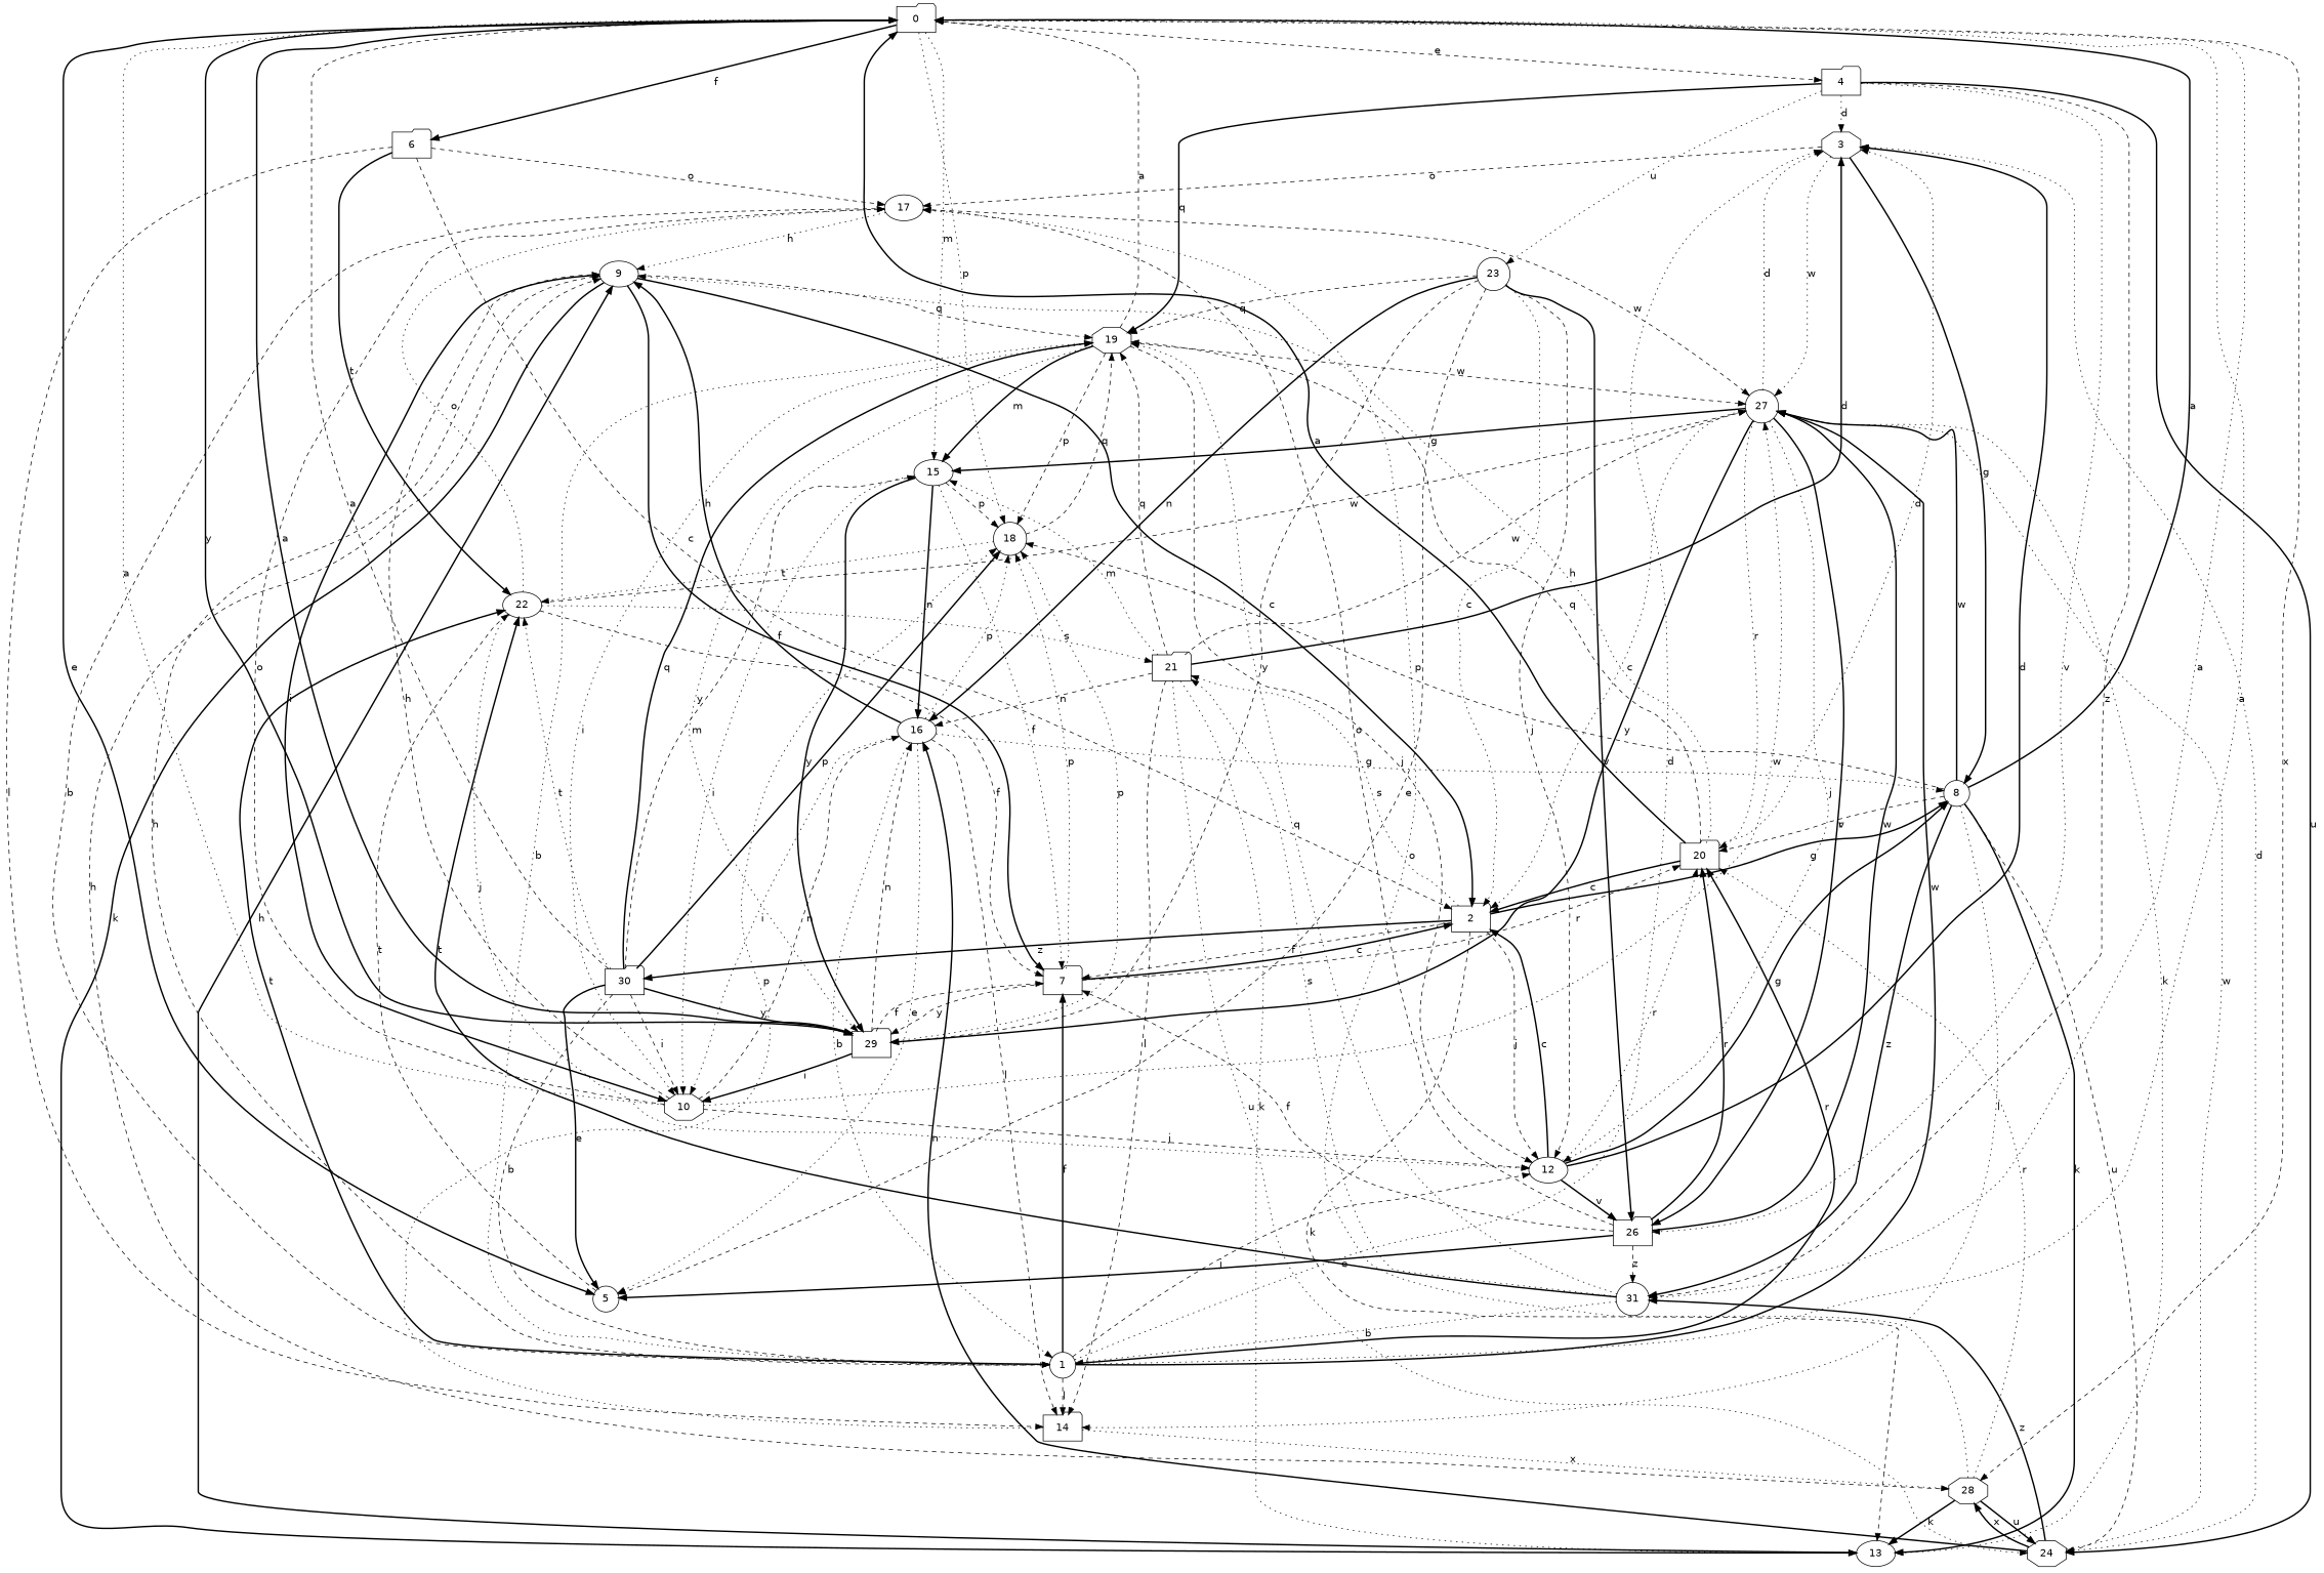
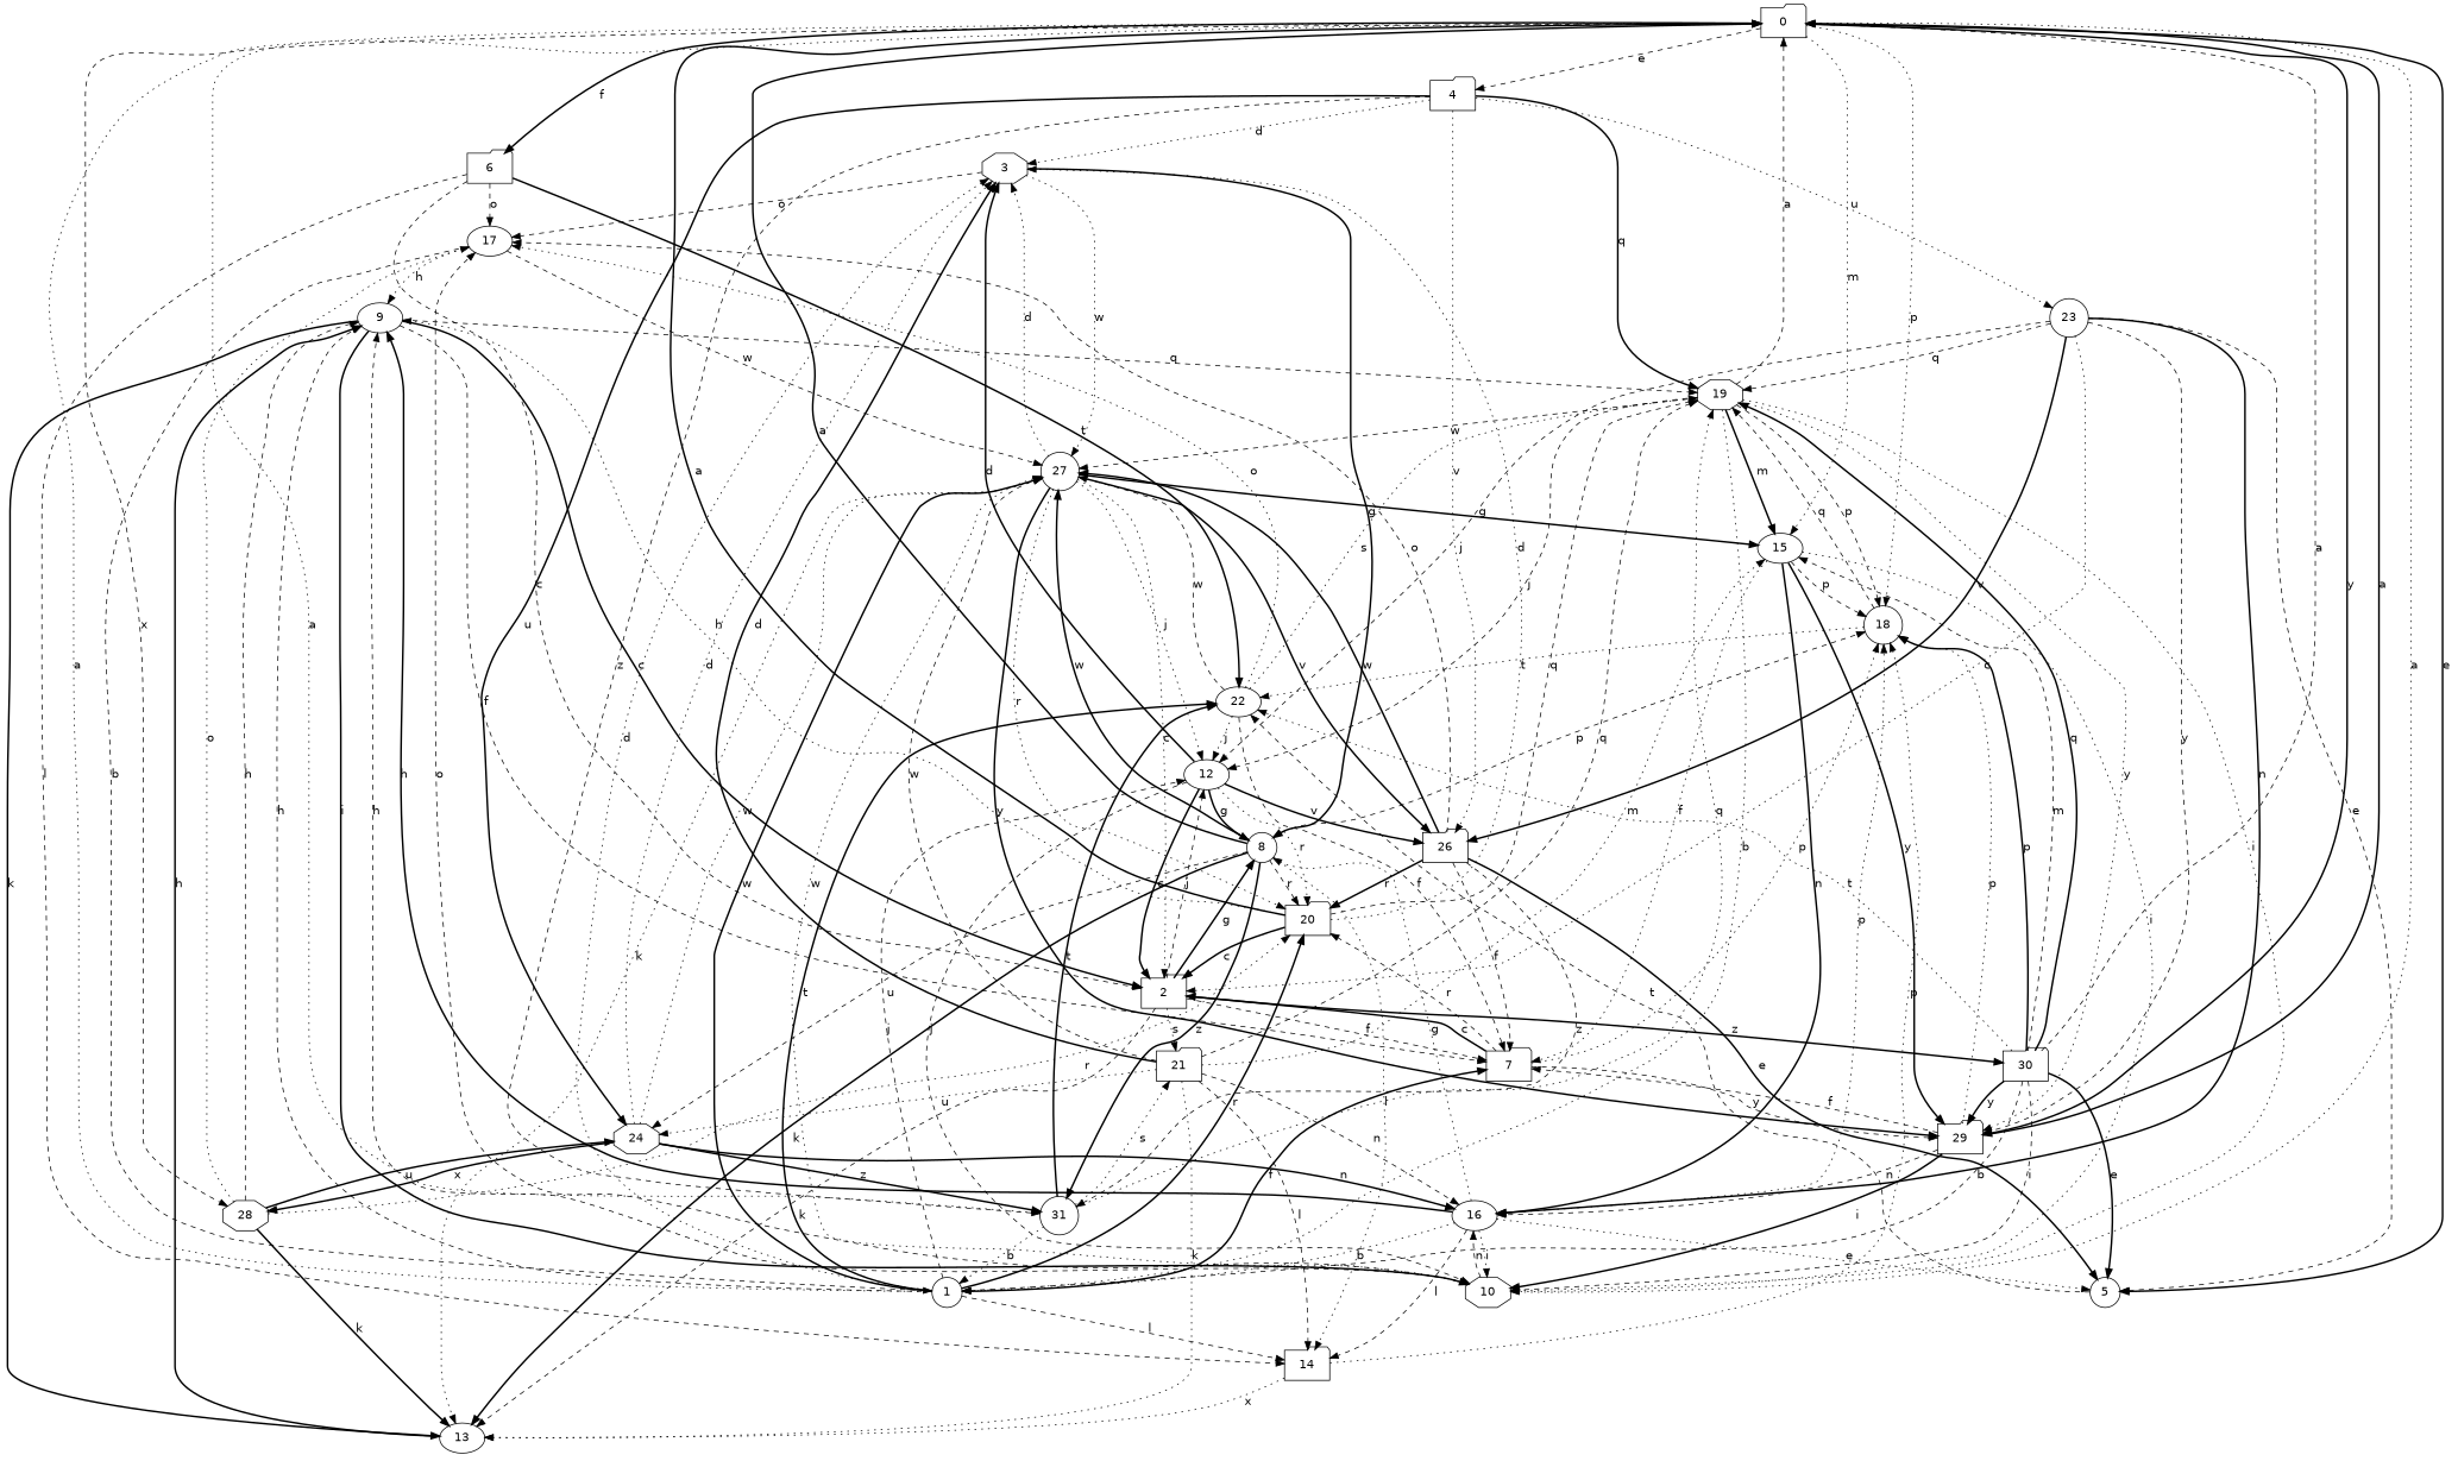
  strict digraph {
    fontname="DejaVu Sans"
    node [fontname="DejaVu Sans" shape=folder]
    edge [fontname="DejaVu Sans" style=dashed]
    0
    4
    5 [shape=circle]
    6
    15 [shape=ellipse]
    18 [shape=circle]
    28 [shape=octagon]
    29
    3 [shape=octagon]
    19 [shape=octagon]
    23 [shape=circle]
    24 [shape=octagon]
    26
    31 [shape=circle]
    22 [shape=ellipse]
    14
    2
    17 [shape=ellipse]
    7
    10 [shape=octagon]
    16 [shape=ellipse]
    9 [shape=ellipse]
    20
    13 [shape=ellipse]
    1 [shape=circle]
    12 [shape=ellipse]
    27 [shape=circle]
    8 [shape=circle]
    21
    30
    0 -> 4 [label=e]
    0 -> 5 [label=e style=bold]
    0 -> 6 [label=f style=bold]
    0 -> 15 [label=m style=dotted]
    0 -> 18 [label=p style=dotted]
    0 -> 28 [label=x]
    0 -> 29 [label=y style=bold]
    4 -> 3 [label=d style=dotted]
    4 -> 19 [label=q style=bold]
    4 -> 23 [label=u style=dotted]
    4 -> 24 [label=u style=bold]
    4 -> 26 [label=v style=dotted]
    4 -> 31 [label=z]
    5 -> 22 [label=t]
    6 -> 22 [label=t style=bold]
    6 -> 14 [label=l]
    6 -> 2 [label=c]
    6 -> 17 [label=o]
    15 -> 18 [label=p]
    15 -> 29 [label=y style=bold]
    15 -> 7 [label=f style=dotted]
    15 -> 10 [label=i style=dotted]
    15 -> 16 [label=n style=bold]
    18 -> 19 [label=q]
    18 -> 22 [label=t style=dotted]
    28 -> 24 [label=u style=bold]
    28 -> 17 [label=o style=dotted]
    28 -> 9 [label=h]
    28 -> 20 [label=r style=dotted]
    28 -> 13 [label=k style=bold]
    29 -> 0 [label=a style=bold]
    29 -> 18 [label=p style=dotted]
    29 -> 7 [label=f]
    29 -> 10 [label=i style=bold]
    29 -> 16 [label=n]
    3 -> 17 [label=o]
    3 -> 27 [label=w style=dotted]
    3 -> 8 [label=g style=bold]
    19 -> 0 [label=a]
    19 -> 15 [label=m style=bold]
    19 -> 18 [label=p]
    19 -> 29 [label=y style=dotted]
    19 -> 10 [label=i style=dotted]
    19 -> 1 [label=b style=dotted]
    19 -> 12 [label=j]
    19 -> 27 [label=w]
    23 -> 5 [label=e]
    23 -> 29 [label=y]
    23 -> 19 [label=q]
    23 -> 26 [label=v style=bold]
    23 -> 2 [label=c style=dotted]
    23 -> 16 [label=n style=bold]
    23 -> 12 [label=j]
    24 -> 28 [label=x style=bold]
    24 -> 3 [label=d style=dotted]
    24 -> 31 [label=z style=bold]
    24 -> 16 [label=n style=bold]
    24 -> 27 [label=w style=dotted]
    26 -> 5 [label=e style=bold]
    26 -> 31 [label=z]
    26 -> 17 [label=o]
    26 -> 7 [label=f]
    26 -> 20 [label=r style=bold]
    26 -> 27 [label=w style=bold]
    31 -> 0 [label=a style=dotted]
    31 -> 19 [label=q style=dotted]
    31 -> 22 [label=t style=bold]
    31 -> 1 [label=b style=dotted]
    31 -> 21 [label=s style=dotted]
    22 -> 17 [label=o style=dotted]
    22 -> 7 [label=f]
    22 -> 12 [label=j style=dotted]
    22 -> 27 [label=w]
-   22 -> 21 [label=s style=dotted]
+   22 -> 19 [label=s style=dotted]
    14 -> 18 [label=p style=dotted]
-   14 -> 28 [label=x style=dotted]
+   14 -> 13 [label=x style=dotted]
    2 -> 7 [label=f]
    2 -> 13 [label=k]
    2 -> 12 [label=j]
    2 -> 8 [label=g style=bold]
    2 -> 21 [label=s style=dotted]
    2 -> 30 [label=z style=bold]
    17 -> 9 [label=h style=dotted]
    17 -> 1 [label=b]
    17 -> 27 [label=w]
    7 -> 18 [label=p style=dotted]
    7 -> 29 [label=y]
    7 -> 2 [label=c style=bold]
    7 -> 20 [label=r]
    10 -> 0 [label=a style=dotted]
    10 -> 17 [label=o]
    10 -> 16 [label=n]
    10 -> 9 [label=h]
-   10 -> 12 [label=j]
+   12 -> 10 [label=j]
    10 -> 27 [label=w style=dotted]
    16 -> 5 [label=e style=dotted]
    16 -> 18 [label=p style=dotted]
    16 -> 14 [label=l]
    16 -> 10 [label=i style=dotted]
    16 -> 9 [label=h style=bold]
    16 -> 1 [label=b style=dotted]
    16 -> 8 [label=g style=dotted]
    9 -> 19 [label=q]
    9 -> 2 [label=c style=bold]
-   9 -> 7 [label=f style=bold]
+   9 -> 7 [label=f]
    9 -> 10 [label=i style=bold]
    9 -> 13 [label=k style=bold]
    20 -> 0 [label=a style=bold]
    20 -> 3 [label=d style=dotted]
    20 -> 19 [label=q]
    20 -> 2 [label=c style=bold]
    20 -> 9 [label=h style=dotted]
    13 -> 9 [label=h style=bold]
    1 -> 0 [label=a style=dotted]
    1 -> 3 [label=d style=dotted]
    1 -> 22 [label=t style=bold]
    1 -> 14 [label=l]
    1 -> 7 [label=f style=bold]
    1 -> 9 [label=h]
    1 -> 20 [label=r style=bold]
    1 -> 12 [label=j]
    1 -> 27 [label=w style=bold]
    12 -> 3 [label=d style=bold]
    12 -> 26 [label=v style=bold]
    12 -> 2 [label=c style=bold]
    12 -> 20 [label=r style=dotted]
    12 -> 8 [label=g style=bold]
    27 -> 15 [label=g style=bold]
    27 -> 29 [label=y style=bold]
    27 -> 3 [label=d style=dotted]
    27 -> 26 [label=v style=bold]
    27 -> 2 [label=c style=dotted]
    27 -> 20 [label=r style=dotted]
    27 -> 13 [label=k style=dotted]
    27 -> 12 [label=j style=dotted]
    8 -> 0 [label=a style=bold]
    8 -> 18 [label=p]
    8 -> 24 [label=u]
    8 -> 31 [label=z style=bold]
    8 -> 14 [label=l style=dotted]
    8 -> 20 [label=r]
    8 -> 13 [label=k style=bold]
    8 -> 27 [label=w style=bold]
    21 -> 15 [label=m style=dotted]
    21 -> 3 [label=d style=bold]
    21 -> 19 [label=q]
    21 -> 24 [label=u style=dotted]
    21 -> 14 [label=l]
    21 -> 16 [label=n]
    21 -> 13 [label=k style=dotted]
    21 -> 27 [label=w]
    30 -> 0 [label=a]
    30 -> 5 [label=e style=bold]
    30 -> 15 [label=m]
    30 -> 18 [label=p style=bold]
    30 -> 29 [label=y style=bold]
    30 -> 19 [label=q style=bold]
    30 -> 22 [label=t style=dotted]
    30 -> 10 [label=i]
    30 -> 1 [label=b]
  }
